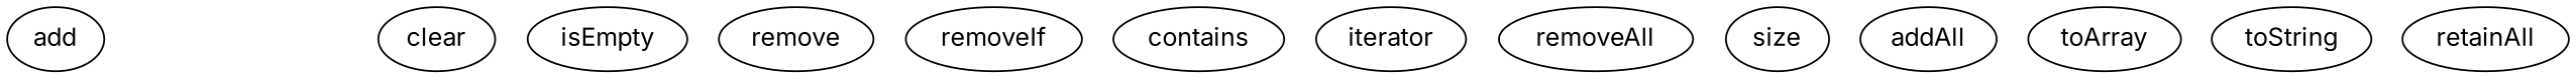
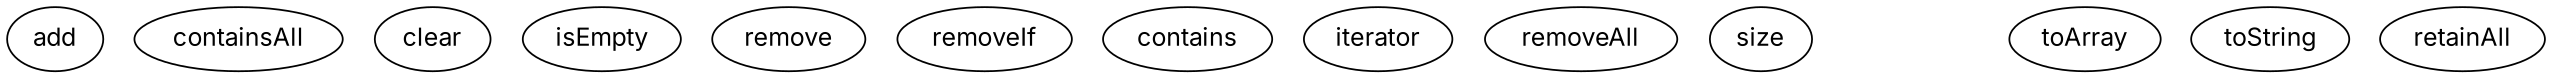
  digraph {
    fontname=Inter
    node [fontname=Inter]
    add
+   containsAll
    clear
    isEmpty
    remove
    removeIf
    contains
    iterator
    removeAll
    size
-   addAll
    toArray
    toString
    retainAll
  }
